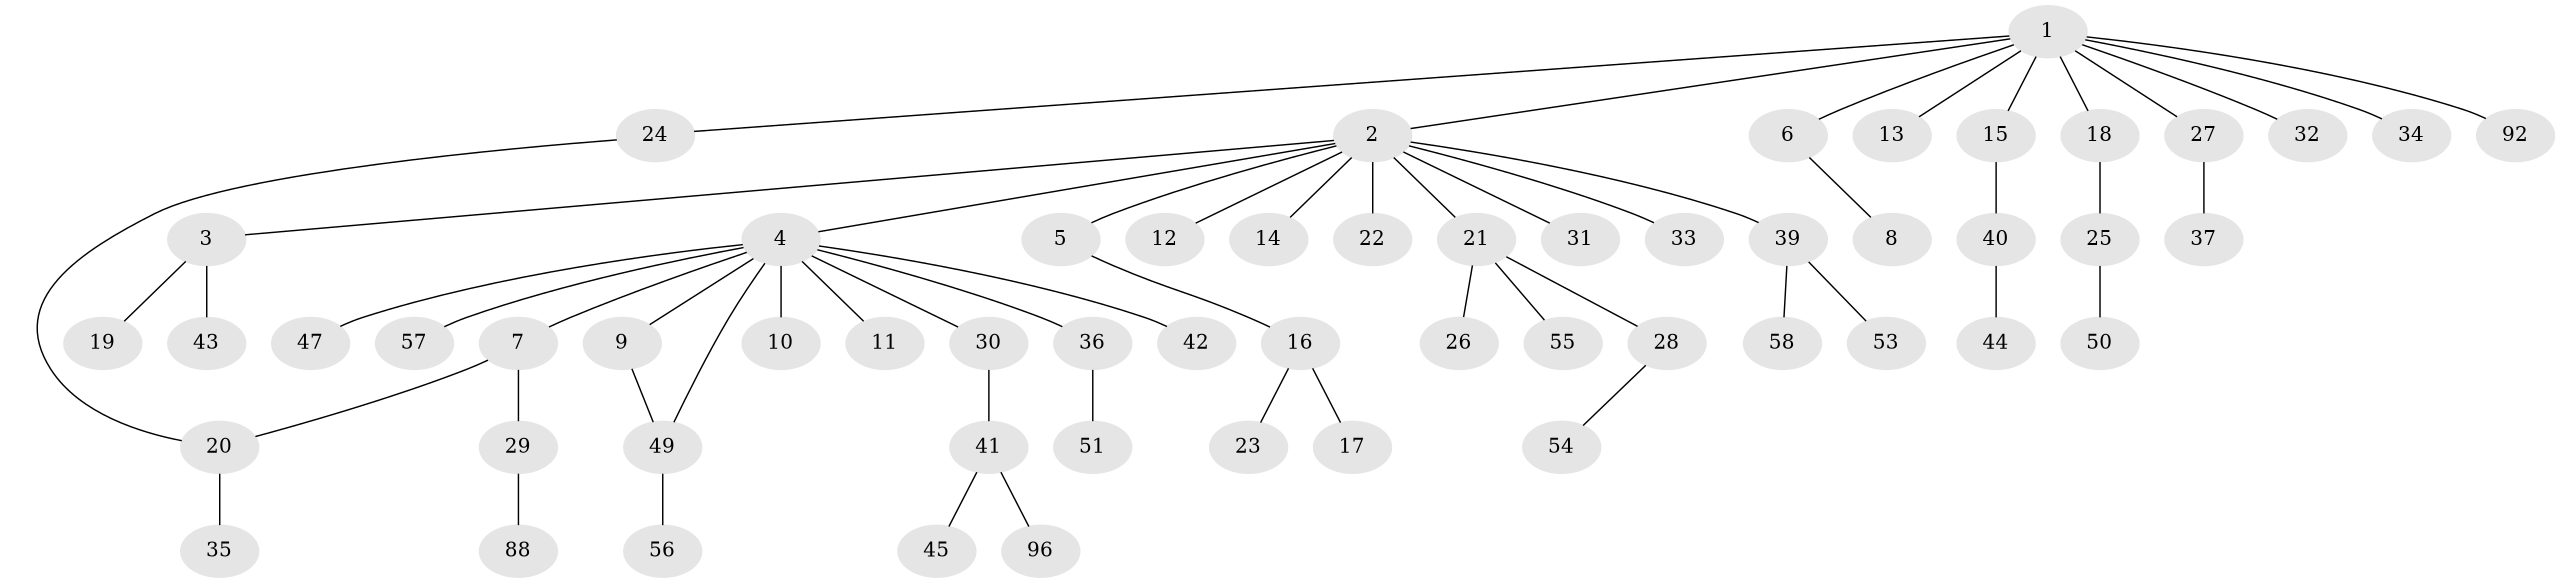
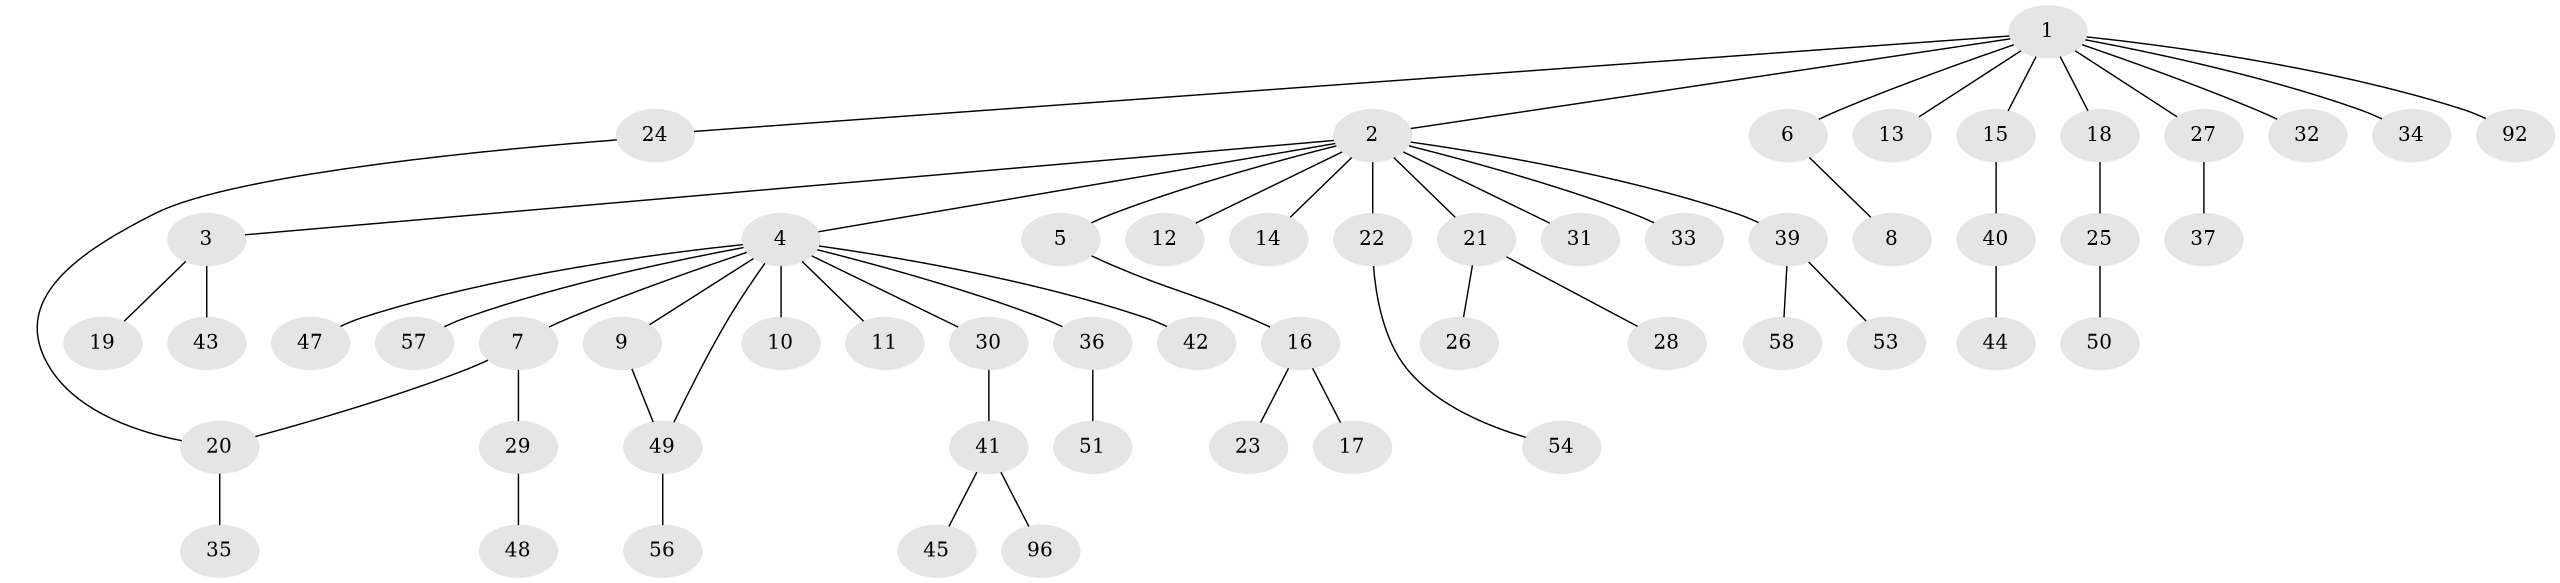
  graph {
    node [color=gray90 style=filled]
    1
    2
    6
    13
    15
    18
    24
    27
    32
    34
    n11 [label=92]
    3
    4
    5
    12
    14
    21
    22
    31
    33
    39
    8
    40
    25
    20
    35
    37
    19
    43
    7
    9
    10
    11
    30
    36
    42
    47
    49
    57
    16
    26
    28
-   55
    53
    58
    29
    41
    51
    56
    17
    23
-   48 [label=88]
+   48
    44
    50
    54
    45
    n57 [label=96]
    1 -- 2
    1 -- 6
    1 -- 13
    1 -- 15
    1 -- 18
    1 -- 24
    1 -- 27
    1 -- 32
    1 -- 34
    1 -- n11
    2 -- 3
    2 -- 4
    2 -- 5
    2 -- 12
    2 -- 14
    2 -- 21
    2 -- 22
    2 -- 31
    2 -- 33
    2 -- 39
    6 -- 8
    15 -- 40
    18 -- 25
    24 -- 20
    27 -- 37
    3 -- 19
    3 -- 43
    4 -- 7
    4 -- 9
    4 -- 10
    4 -- 11
    4 -- 30
    4 -- 36
    4 -- 42
    4 -- 47
    4 -- 49
    4 -- 57
    5 -- 16
    21 -- 26
    21 -- 28
-   21 -- 55
    39 -- 53
    39 -- 58
    40 -- 44
    25 -- 50
    20 -- 35
    7 -- 20
    7 -- 29
    9 -- 49
    30 -- 41
    36 -- 51
    49 -- 56
    16 -- 17
    16 -- 23
-   28 -- 54
+   22 -- 54
    29 -- 48
    41 -- 45
    41 -- n57
  }
